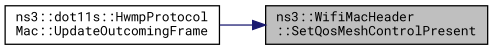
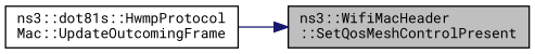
  digraph {
    rankdir=RL
    fontname="Roboto Mono"
    node [color=black fontname="Roboto Mono" fontsize=10 shape=record style=filled]
    n1 [fillcolor=grey75 fontcolor=black height=0.2 label="ns3::WifiMacHeader\l::SetQosMeshControlPresent" width=0.4]
-   n2 [fillcolor=white height=0.2 label="ns3::dot11s::HwmpProtocol\lMac::UpdateOutcomingFrame" width=0.4]
+   n2 [fillcolor=white height=0.2 label="ns3::dot81s::HwmpProtocol\lMac::UpdateOutcomingFrame" width=0.4]
    n1 -> n2 [color=midnightblue dir=back fontname="Roboto Mono" fontsize=10 labelfontname=Helvetica labelfontsize=10 style=solid]
  }
